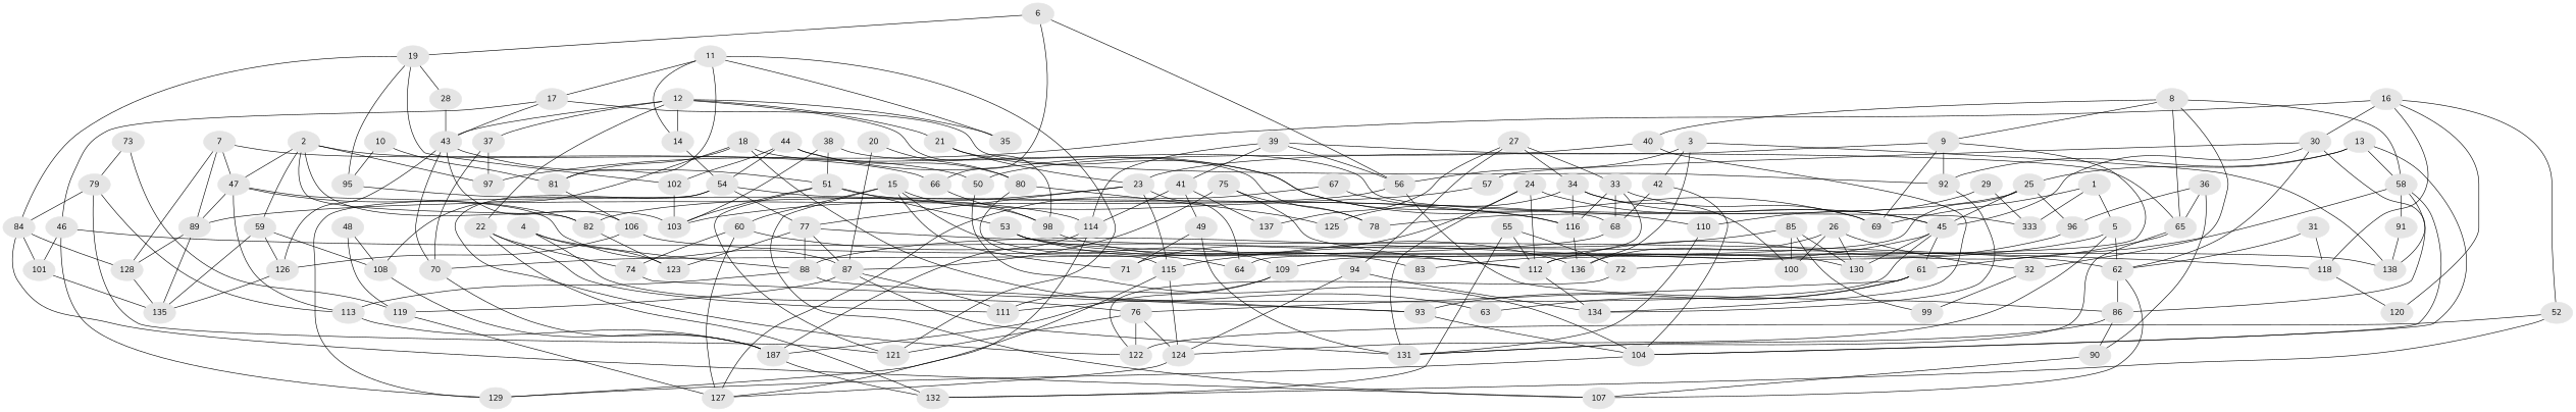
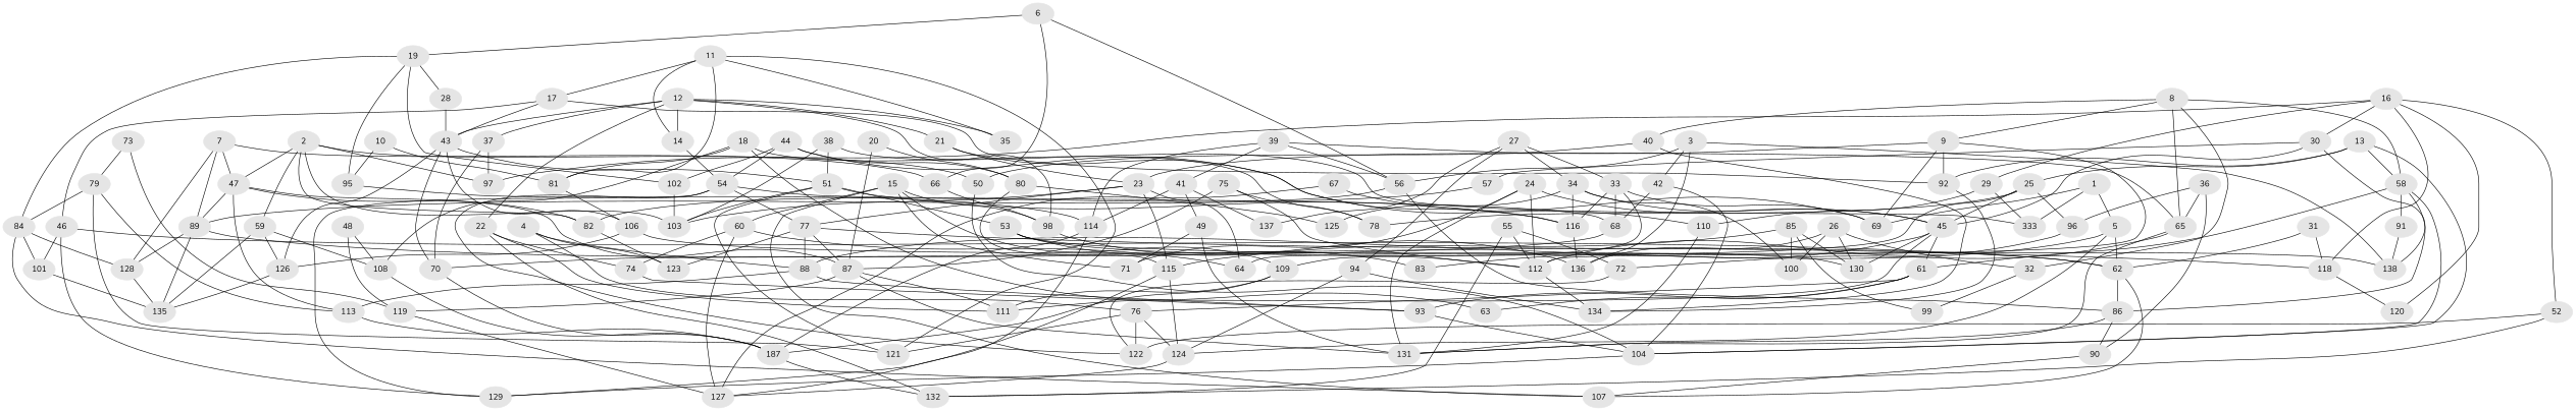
  graph {
    fontname=Nunito
    node [color=gray90 fontname=Nunito style=filled]
    edge [fontname=Nunito]
    1
    5
    69
    n4 [label=333]
    88
    62
    124
    2
    47
    50
    59
    82
    97
    103
    89
    87
    113
    104
    108
    126
    135
    123
    3
    42
    56
    136
    138
    68
    86
    4
    76
    121
    122
    93
    107
    127
    6
    19
    66
    95
    28
    84
    102
    98
    7
    128
    8
    9
    32
    40
    58
    65
    23
    92
    112
    99
    134
    61
    91
    131
    72
    64
    77
    115
    10
    81
    106
    114
    11
    14
    17
    35
    54
    43
    46
    12
    21
    22
    37
    116
    74
    132
    111
    70
    51
    13
    25
    109
    78
    45
    96
    129
    15
    60
    71
    n96 [label=187]
    16
    29
    30
    52
    118
    120
    110
    57
    101
    18
    63
    20
    80
    125
    119
    24
    130
    83
    26
    100
    27
    33
    34
    94
    137
    90
    31
    36
    38
    53
    39
    41
    49
    44
    48
    55
    67
    73
    79
    75
    85
    1 -- 5
    1 -- 69
    1 -- n4
    5 -- 88
    5 -- 62
    5 -- 124
    88 -- 113
    88 -- 93
    62 -- 86
    62 -- 107
    124 -- 127
    2 -- 47
    2 -- 50
    2 -- 59
    2 -- 82
    2 -- 97
    2 -- 103
    47 -- 82
    47 -- 89
    47 -- 87
    47 -- 113
    50 -- 104
    59 -- 108
    59 -- 126
    59 -- 135
    82 -- 123
    89 -- 135
    89 -- 128
    87 -- 131
    87 -- 111
    87 -- 119
    113 -- n96
    104 -- 129
    108 -- n96
    126 -- 135
    3 -- 42
    3 -- 56
    3 -- 136
    3 -- 138
    42 -- 104
    42 -- 68
    56 -- 82
    56 -- 86
    68 -- 70
    86 -- 131
    86 -- 90
    4 -- 88
    4 -- 123
    4 -- 76
    76 -- 124
    76 -- 121
    76 -- 122
    93 -- 104
    6 -- 56
    6 -- 19
    6 -- 66
    19 -- 95
    19 -- 28
    19 -- 84
    19 -- 102
    66 -- 98
    95 -- 114
    28 -- 43
    84 -- 107
    84 -- 128
    84 -- 101
    102 -- 103
    98 -- 136
    7 -- 47
    7 -- 89
    7 -- 66
    7 -- 128
    128 -- 135
    8 -- 9
    8 -- 32
    8 -- 40
    8 -- 58
    8 -- 65
    9 -- 69
    9 -- 23
    9 -- 92
    9 -- 112
    32 -- 99
    40 -- 50
    40 -- 134
    58 -- 104
    58 -- 138
    58 -- 61
    58 -- 91
    65 -- 131
    65 -- 72
    23 -- 103
    23 -- 64
    23 -- 77
    23 -- 115
    92 -- 134
    112 -- 134
    61 -- 76
    61 -- 93
    61 -- 63
    91 -- 138
    72 -- 122
    77 -- 88
    77 -- 87
    77 -- 123
    77 -- 118
    115 -- 124
    115 -- 129
    10 -- 95
    10 -- 81
    81 -- 106
    106 -- 126
    106 -- 130
    114 -- 127
    114 -- n96
    11 -- 121
    11 -- 81
    11 -- 14
    11 -- 17
    11 -- 35
    14 -- 54
    17 -- 92
    17 -- 43
    17 -- 46
    54 -- 68
    54 -- 122
    54 -- 77
    54 -- 129
    43 -- 126
    43 -- 106
    43 -- 70
    43 -- 51
    46 -- 62
    46 -- 129
    46 -- 101
    12 -- 98
    12 -- 14
    12 -- 35
    12 -- 43
    12 -- 21
    12 -- 22
    12 -- 37
    21 -- 23
    21 -- 116
    22 -- 74
    22 -- 132
    22 -- 111
    37 -- 97
    37 -- 70
    116 -- 136
    74 -- 93
    70 -- n96
    51 -- 103
    51 -- 121
    51 -- 116
    51 -- 53
    13 -- 104
    13 -- 58
    13 -- 92
    13 -- 25
    25 -- 109
    25 -- 78
    25 -- 45
    25 -- 96
    109 -- 111
    109 -- n96
    45 -- 61
    45 -- 111
    45 -- 130
    45 -- 83
    96 -- 112
    15 -- 107
    15 -- 98
    15 -- 109
    15 -- 60
    15 -- 71
    60 -- 127
    60 -- 64
    60 -- 74
    n96 -- 132
    16 -- 97
+   16 -- 29
    16 -- 30
    16 -- 52
    16 -- 118
    16 -- 120
    29 -- n4
    29 -- 110
-   30 -- 62
+   89 -- 62
    30 -- 86
    30 -- 45
    30 -- 57
    52 -- 122
    52 -- 132
    118 -- 120
    110 -- 131
    57 -- 89
    101 -- 135
    18 -- 108
    18 -- 81
    18 -- 78
    18 -- 63
    20 -- 87
    20 -- 80
    80 -- 115
    80 -- 125
    119 -- 127
    24 -- 112
    24 -- 131
    24 -- 45
    24 -- 71
    26 -- 136
    26 -- 32
    26 -- 130
    26 -- 100
    27 -- 33
    27 -- 34
    27 -- 94
    27 -- 137
    33 -- 69
    33 -- 68
    33 -- 64
    33 -- 116
    34 -- 116
    34 -- 45
    34 -- 125
    34 -- 100
    94 -- 124
    94 -- 134
    90 -- 107
    31 -- 62
    31 -- 118
    36 -- 65
    36 -- 96
    36 -- 90
    38 -- n4
    38 -- 103
    38 -- 51
    53 -- 138
    53 -- 112
    53 -- 83
    39 -- 56
    39 -- 65
    39 -- 114
    39 -- 41
    41 -- 114
    41 -- 137
    41 -- 49
    49 -- 131
    49 -- 71
    44 -- 102
    44 -- 54
    44 -- 110
    44 -- 80
    48 -- 108
    48 -- 119
    55 -- 112
    55 -- 72
    55 -- 132
    67 -- 69
    67 -- 127
    73 -- 119
    73 -- 79
    79 -- 113
    79 -- 121
    79 -- 84
    75 -- 87
    75 -- 112
    75 -- 78
    85 -- 99
    85 -- 115
    85 -- 130
    85 -- 100
  }
